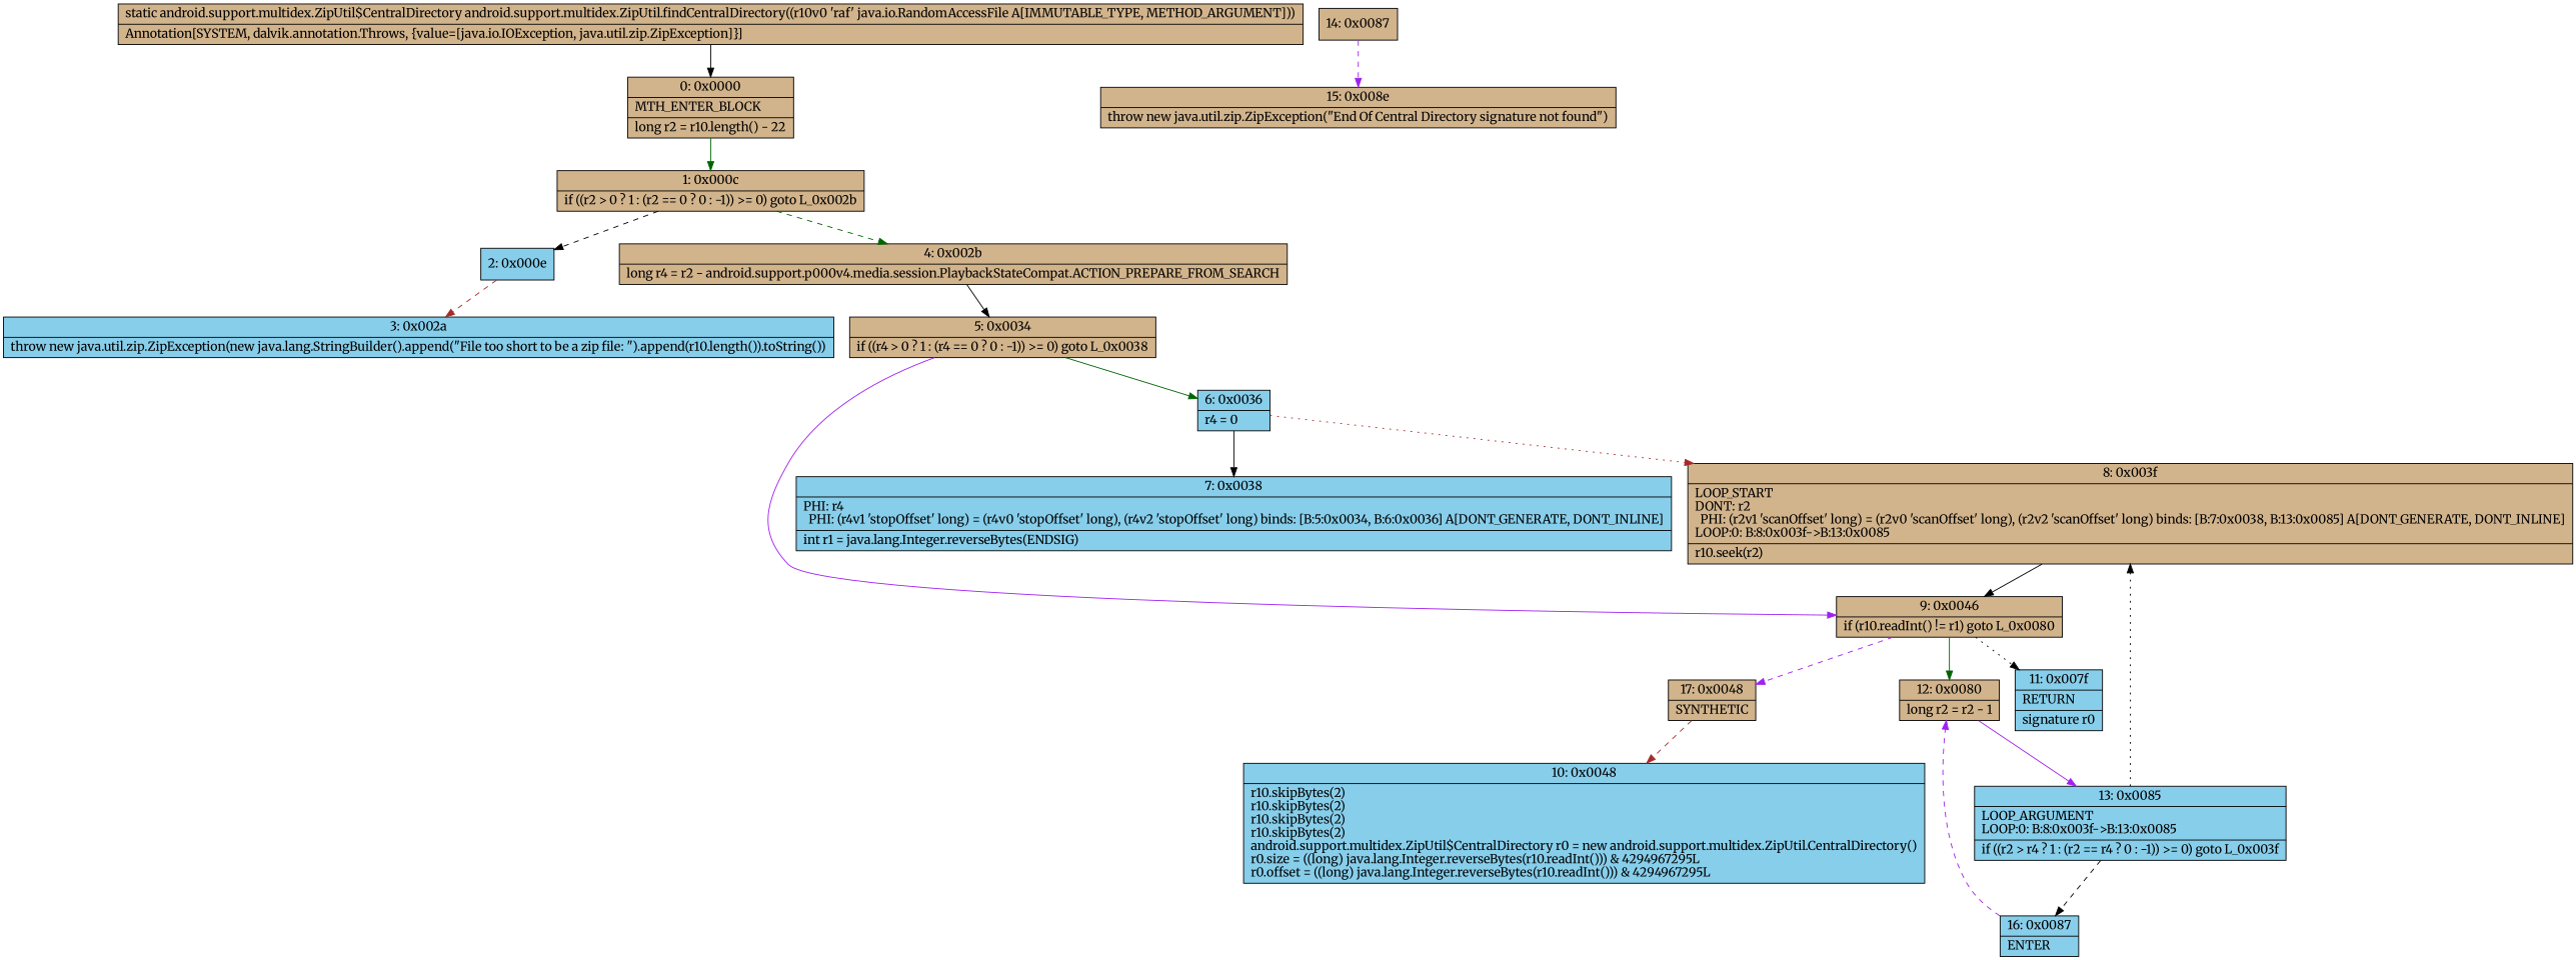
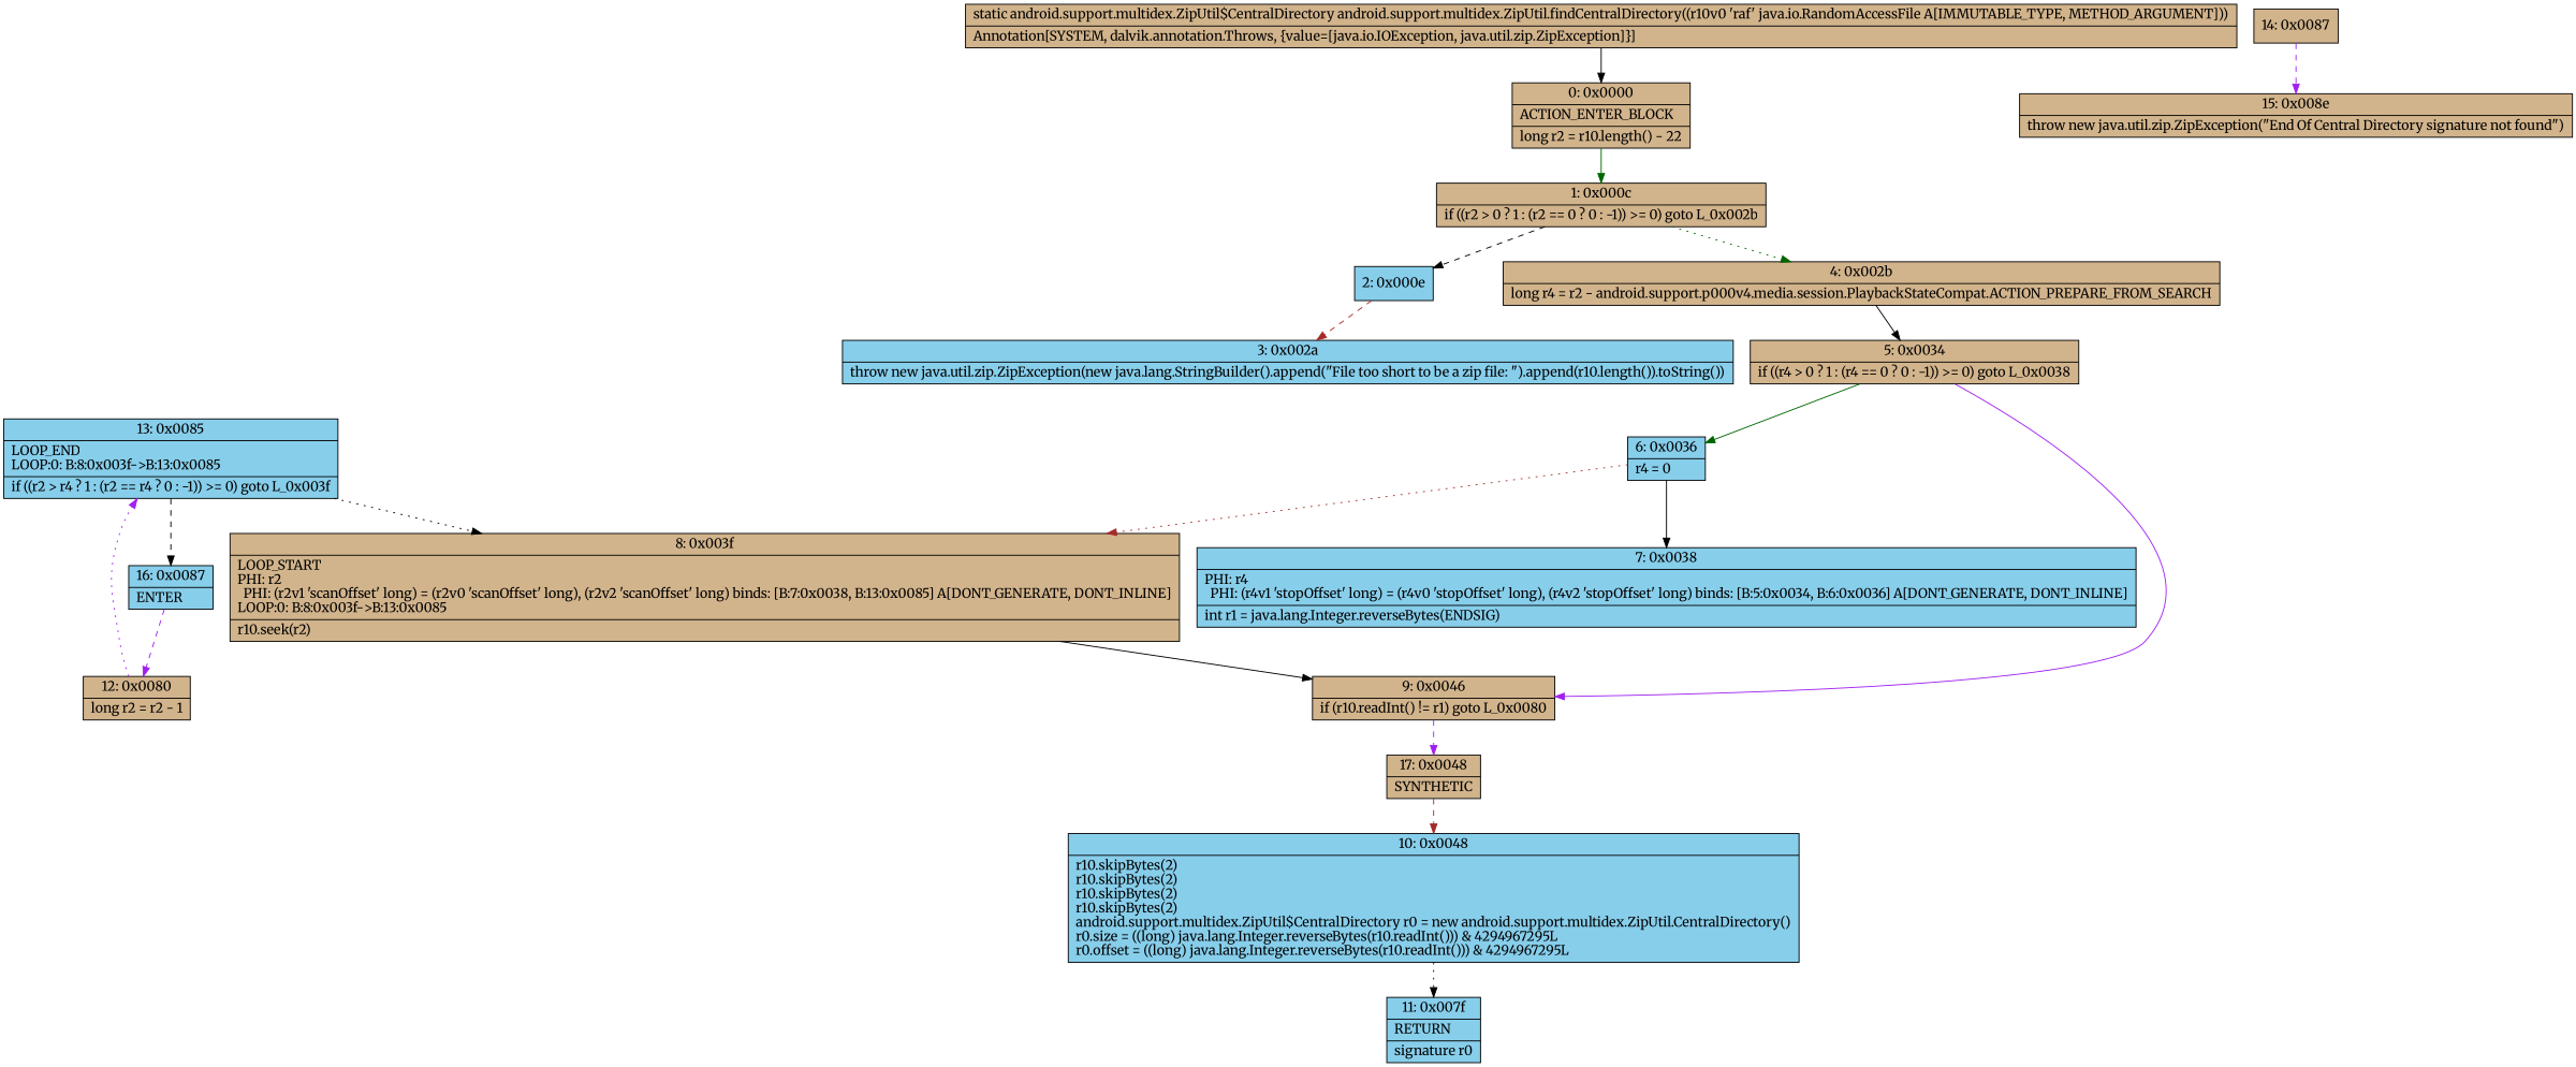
  digraph {
    fontname=Merriweather
    node [fillcolor=tan fontname=Merriweather shape=record style=filled]
    edge [color=black fontname=Merriweather style=solid]
-   n1 [label="{0\:\ 0x0000|MTH_ENTER_BLOCK\l|long r2 = r10.length() \- 22\l}"]
+   n1 [label="{0\:\ 0x0000|ACTION_ENTER_BLOCK\l|long r2 = r10.length() \- 22\l}"]
    n2 [label="{1\:\ 0x000c|if ((r2 \> 0 ? 1 : (r2 == 0 ? 0 : \-1)) \>= 0) goto L_0x002b\l}"]
    n3 [fillcolor=skyblue label="{2\:\ 0x000e}"]
    n4 [label="{4\:\ 0x002b|long r4 = r2 \- android.support.p000v4.media.session.PlaybackStateCompat.ACTION_PREPARE_FROM_SEARCH\l}"]
    n5 [fillcolor=skyblue label="{3\:\ 0x002a|throw new java.util.zip.ZipException(new java.lang.StringBuilder().append(\"File too short to be a zip file: \").append(r10.length()).toString())\l}"]
    n6 [label="{5\:\ 0x0034|if ((r4 \> 0 ? 1 : (r4 == 0 ? 0 : \-1)) \>= 0) goto L_0x0038\l}"]
    n7 [fillcolor=skyblue label="{6\:\ 0x0036|r4 = 0\l}"]
    n8 [label="{9\:\ 0x0046|if (r10.readInt() != r1) goto L_0x0080\l}"]
    n9 [fillcolor=skyblue label="{7\:\ 0x0038|PHI: r4 \l  PHI: (r4v1 'stopOffset' long) = (r4v0 'stopOffset' long), (r4v2 'stopOffset' long) binds: [B:5:0x0034, B:6:0x0036] A[DONT_GENERATE, DONT_INLINE]\l|int r1 = java.lang.Integer.reverseBytes(ENDSIG)\l}"]
-   n10 [label="{8\:\ 0x003f|LOOP_START\lDONT: r2 \l  PHI: (r2v1 'scanOffset' long) = (r2v0 'scanOffset' long), (r2v2 'scanOffset' long) binds: [B:7:0x0038, B:13:0x0085] A[DONT_GENERATE, DONT_INLINE]\lLOOP:0: B:8:0x003f\-\>B:13:0x0085\l|r10.seek(r2)\l}"]
+   n10 [label="{8\:\ 0x003f|LOOP_START\lPHI: r2 \l  PHI: (r2v1 'scanOffset' long) = (r2v0 'scanOffset' long), (r2v2 'scanOffset' long) binds: [B:7:0x0038, B:13:0x0085] A[DONT_GENERATE, DONT_INLINE]\lLOOP:0: B:8:0x003f\-\>B:13:0x0085\l|r10.seek(r2)\l}"]
    n11 [label="{12\:\ 0x0080|long r2 = r2 \- 1\l}"]
    n12 [label="{17\:\ 0x0048|SYNTHETIC\l}"]
-   n13 [fillcolor=skyblue label="{13\:\ 0x0085|LOOP_ARGUMENT\lLOOP:0: B:8:0x003f\-\>B:13:0x0085\l|if ((r2 \> r4 ? 1 : (r2 == r4 ? 0 : \-1)) \>= 0) goto L_0x003f\l}"]
+   n13 [fillcolor=skyblue label="{13\:\ 0x0085|LOOP_END\lLOOP:0: B:8:0x003f\-\>B:13:0x0085\l|if ((r2 \> r4 ? 1 : (r2 == r4 ? 0 : \-1)) \>= 0) goto L_0x003f\l}"]
    n14 [fillcolor=skyblue label="{10\:\ 0x0048|r10.skipBytes(2)\lr10.skipBytes(2)\lr10.skipBytes(2)\lr10.skipBytes(2)\landroid.support.multidex.ZipUtil$CentralDirectory r0 = new android.support.multidex.ZipUtil.CentralDirectory()\lr0.size = ((long) java.lang.Integer.reverseBytes(r10.readInt())) & 4294967295L\lr0.offset = ((long) java.lang.Integer.reverseBytes(r10.readInt())) & 4294967295L\l}"]
    n15 [fillcolor=skyblue label="{11\:\ 0x007f|RETURN\l|signature r0\l}"]
    n16 [fillcolor=skyblue label="{16\:\ 0x0087|ENTER\l}"]
    n17 [label="{14\:\ 0x0087}"]
    n18 [label="{15\:\ 0x008e|throw new java.util.zip.ZipException(\"End Of Central Directory signature not found\")\l}"]
    n19 [label="{static android.support.multidex.ZipUtil$CentralDirectory android.support.multidex.ZipUtil.findCentralDirectory((r10v0 'raf' java.io.RandomAccessFile A[IMMUTABLE_TYPE, METHOD_ARGUMENT]))  | Annotation[SYSTEM, dalvik.annotation.Throws, \{value=[java.io.IOException, java.util.zip.ZipException]\}]\l}"]
    n1 -> n2 [color=darkgreen]
    n2 -> n3 [style=dashed]
-   n2 -> n4 [color=darkgreen style=dashed]
+   n2 -> n4 [color=darkgreen style=dotted]
    n3 -> n5 [color=brown style=dashed]
    n4 -> n6
    n6 -> n7 [color=darkgreen]
    n6 -> n8 [color=purple]
    n7 -> n9
    n7 -> n10 [color=brown style=dotted]
-   n8 -> n11 [color=darkgreen]
    n8 -> n12 [color=purple style=dashed]
    n10 -> n8
-   n11 -> n13 [color=purple]
+   n11 -> n13 [color=purple style=dotted]
    n12 -> n14 [color=brown style=dashed]
    n13 -> n10 [style=dotted]
    n13 -> n16 [style=dashed]
-   n8 -> n15 [style=dotted]
+   n14 -> n15 [style=dotted]
    n16 -> n11 [color=purple style=dashed]
    n17 -> n18 [color=purple style=dashed]
    n19 -> n1
  }
